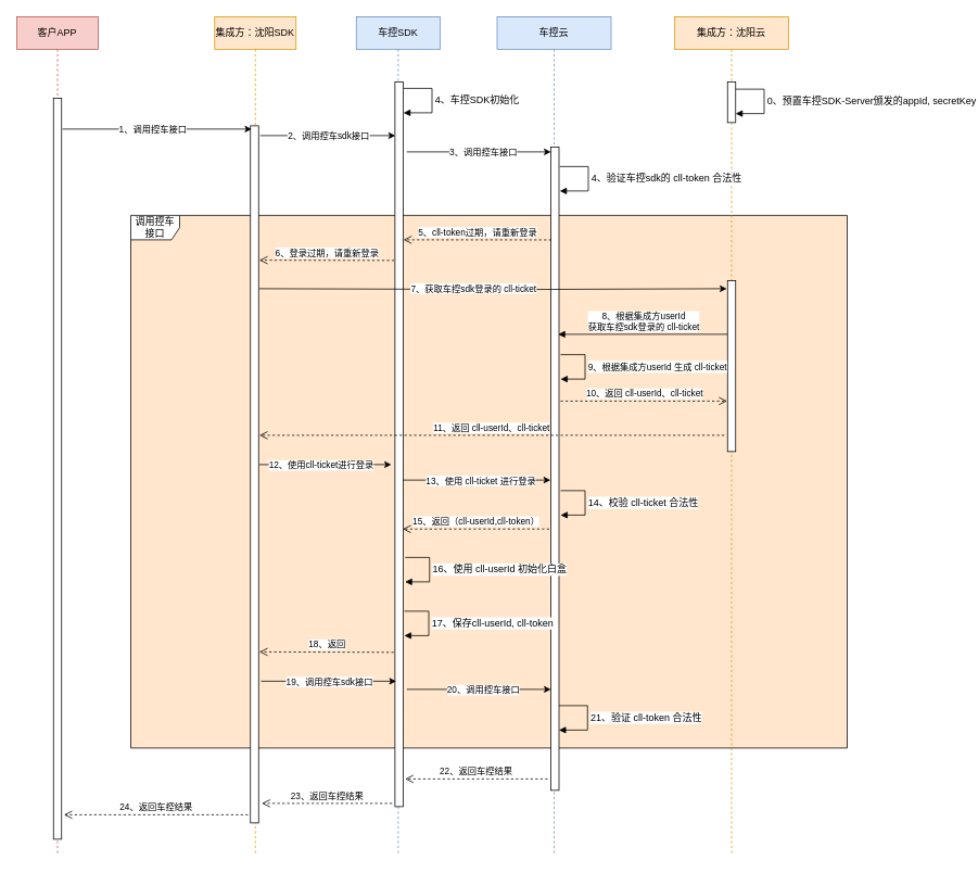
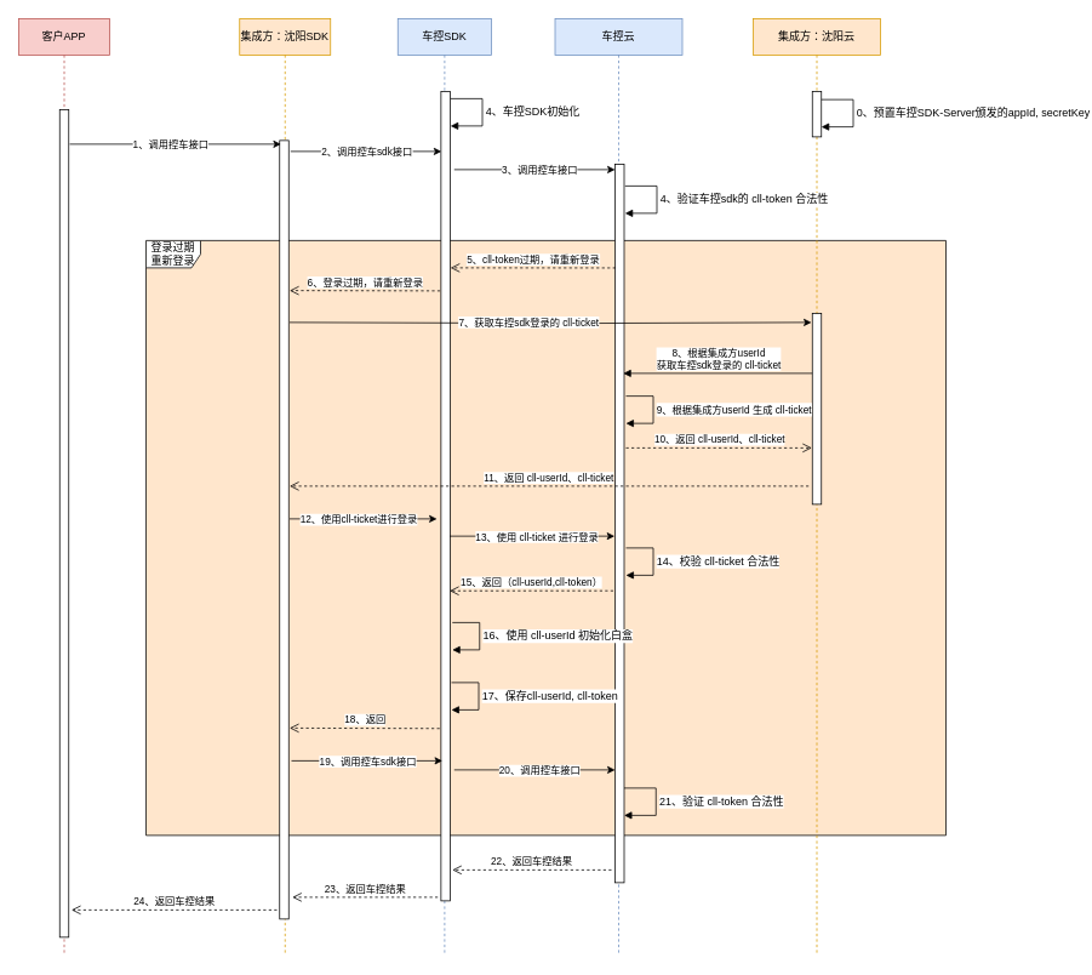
  <mxCell id="0" />
  <mxCell id="1" parent="0" />
- <mxCell id="2" value="调用控车接口" style="shape=umlFrame;whiteSpace=wrap;html=1;pointerEvents=0;sketch=0;strokeColor=default;align=center;verticalAlign=middle;fontFamily=Helvetica;fontSize=12;fontColor=default;fillColor=default;swimlaneFillColor=#FFE6CC;gradientColor=none;" parent="1" vertex="1"><mxGeometry x="160" y="264" width="880" height="654" as="geometry" /></mxCell>
+ <mxCell id="2" value="登录过期重新登录" style="shape=umlFrame;whiteSpace=wrap;html=1;pointerEvents=0;sketch=0;strokeColor=default;align=center;verticalAlign=middle;fontFamily=Helvetica;fontSize=12;fontColor=default;fillColor=default;swimlaneFillColor=#FFE6CC;gradientColor=none;" parent="1" vertex="1"><mxGeometry x="160" y="264" width="880" height="654" as="geometry" /></mxCell>
  <mxCell id="3" value="车控SDK" style="shape=umlLifeline;perimeter=lifelinePerimeter;whiteSpace=wrap;html=1;container=0;dropTarget=0;collapsible=0;recursiveResize=0;outlineConnect=0;portConstraint=eastwest;newEdgeStyle={&quot;edgeStyle&quot;:&quot;elbowEdgeStyle&quot;,&quot;elbow&quot;:&quot;vertical&quot;,&quot;curved&quot;:0,&quot;rounded&quot;:0};fillColor=#dae8fc;strokeColor=#6c8ebf;" parent="1" vertex="1"><mxGeometry x="437" y="20" width="103" height="1030" as="geometry" /></mxCell>
  <mxCell id="4" value="集成方：沈阳SDK" style="shape=umlLifeline;perimeter=lifelinePerimeter;whiteSpace=wrap;html=1;container=0;dropTarget=0;collapsible=0;recursiveResize=0;outlineConnect=0;portConstraint=eastwest;newEdgeStyle={&quot;edgeStyle&quot;:&quot;elbowEdgeStyle&quot;,&quot;elbow&quot;:&quot;vertical&quot;,&quot;curved&quot;:0,&quot;rounded&quot;:0};fillColor=#ffe6cc;strokeColor=#d79b00;" parent="1" vertex="1"><mxGeometry x="263" y="20" width="100" height="1030" as="geometry" /></mxCell>
  <mxCell id="5" value="" style="html=1;points=[];perimeter=orthogonalPerimeter;outlineConnect=0;targetShapes=umlLifeline;portConstraint=eastwest;newEdgeStyle={&quot;edgeStyle&quot;:&quot;elbowEdgeStyle&quot;,&quot;elbow&quot;:&quot;vertical&quot;,&quot;curved&quot;:0,&quot;rounded&quot;:0};" parent="4" vertex="1"><mxGeometry x="44" y="134" width="10" height="856" as="geometry" /></mxCell>
  <mxCell id="6" value="8、根据集成方userId &lt;br&gt;获取车控sdk登录的 cll-ticket" style="html=1;verticalAlign=bottom;endArrow=block;edgeStyle=elbowEdgeStyle;elbow=horizontal;curved=0;rounded=0;" parent="1" edge="1"><mxGeometry x="0.001" relative="1" as="geometry"><mxPoint x="895" y="410" as="sourcePoint" /><Array as="points" /><mxPoint x="685" y="410" as="targetPoint" /><mxPoint as="offset" /></mxGeometry></mxCell>
  <mxCell id="7" value="10、返回 cll-userId、cll-ticket" style="html=1;verticalAlign=bottom;endArrow=open;dashed=1;endSize=8;edgeStyle=elbowEdgeStyle;elbow=horizontal;curved=0;rounded=0;" parent="1" edge="1"><mxGeometry x="0.006" relative="1" as="geometry"><mxPoint x="892.5" y="492" as="targetPoint" /><Array as="points"><mxPoint x="773" y="492" /></Array><mxPoint x="688" y="492" as="sourcePoint" /><mxPoint as="offset" /></mxGeometry></mxCell>
  <mxCell id="8" value="车控云" style="shape=umlLifeline;perimeter=lifelinePerimeter;whiteSpace=wrap;html=1;container=0;dropTarget=0;collapsible=0;recursiveResize=0;outlineConnect=0;portConstraint=eastwest;newEdgeStyle={&quot;edgeStyle&quot;:&quot;elbowEdgeStyle&quot;,&quot;elbow&quot;:&quot;vertical&quot;,&quot;curved&quot;:0,&quot;rounded&quot;:0};fillColor=#dae8fc;strokeColor=#6c8ebf;" parent="1" vertex="1"><mxGeometry x="610" y="20" width="140" height="1030" as="geometry" /></mxCell>
  <mxCell id="9" value="" style="html=1;points=[];perimeter=orthogonalPerimeter;outlineConnect=0;targetShapes=umlLifeline;portConstraint=eastwest;newEdgeStyle={&quot;edgeStyle&quot;:&quot;elbowEdgeStyle&quot;,&quot;elbow&quot;:&quot;vertical&quot;,&quot;curved&quot;:0,&quot;rounded&quot;:0};" parent="8" vertex="1"><mxGeometry x="66" y="160" width="10" height="790" as="geometry" /></mxCell>
  <mxCell id="10" value="" style="endArrow=classic;html=1;rounded=0;" parent="8" edge="1"><mxGeometry width="50" height="50" relative="1" as="geometry"><mxPoint x="-291" y="146" as="sourcePoint" /><mxPoint x="-125" y="146" as="targetPoint" /></mxGeometry></mxCell>
  <mxCell id="11" value="2、调用控车sdk接口" style="edgeLabel;html=1;align=center;verticalAlign=middle;resizable=0;points=[];" parent="10" vertex="1" connectable="0"><mxGeometry x="-0.17" y="2" relative="1" as="geometry"><mxPoint x="14" y="2" as="offset" /></mxGeometry></mxCell>
  <mxCell id="12" value="" style="endArrow=classic;html=1;rounded=0;" parent="8" target="9" edge="1"><mxGeometry width="50" height="50" relative="1" as="geometry"><mxPoint x="-111" y="166" as="sourcePoint" /><mxPoint x="55" y="166" as="targetPoint" /></mxGeometry></mxCell>
  <mxCell id="13" value="3、调用控车接口" style="edgeLabel;html=1;align=center;verticalAlign=middle;resizable=0;points=[];" parent="12" vertex="1" connectable="0"><mxGeometry x="-0.17" y="2" relative="1" as="geometry"><mxPoint x="20" y="2" as="offset" /></mxGeometry></mxCell>
  <mxCell id="14" value="5、cll-token过期，请重新登录" style="html=1;verticalAlign=bottom;endArrow=open;dashed=1;endSize=8;edgeStyle=elbowEdgeStyle;elbow=vertical;curved=0;rounded=0;" parent="8" edge="1"><mxGeometry relative="1" as="geometry"><mxPoint x="-115" y="274" as="targetPoint" /><Array as="points" /><mxPoint x="66.5" y="274.103" as="sourcePoint" /></mxGeometry></mxCell>
  <mxCell id="15" value="6、登录过期，请重新登录" style="html=1;verticalAlign=bottom;endArrow=open;dashed=1;endSize=8;edgeStyle=elbowEdgeStyle;elbow=vertical;curved=0;rounded=0;" parent="8" edge="1"><mxGeometry x="0.004" relative="1" as="geometry"><mxPoint x="-292" y="299.24" as="targetPoint" /><Array as="points" /><mxPoint x="-126.5" y="299.333" as="sourcePoint" /><mxPoint as="offset" /></mxGeometry></mxCell>
  <mxCell id="16" value="" style="html=1;points=[];perimeter=orthogonalPerimeter;outlineConnect=0;targetShapes=umlLifeline;portConstraint=eastwest;newEdgeStyle={&quot;edgeStyle&quot;:&quot;elbowEdgeStyle&quot;,&quot;elbow&quot;:&quot;vertical&quot;,&quot;curved&quot;:0,&quot;rounded&quot;:0};" parent="8" vertex="1"><mxGeometry x="-125.5" y="80" width="10" height="890" as="geometry" /></mxCell>
  <mxCell id="17" value="集成方：沈阳云" style="shape=umlLifeline;perimeter=lifelinePerimeter;whiteSpace=wrap;html=1;container=0;dropTarget=0;collapsible=0;recursiveResize=0;outlineConnect=0;portConstraint=eastwest;newEdgeStyle={&quot;edgeStyle&quot;:&quot;elbowEdgeStyle&quot;,&quot;elbow&quot;:&quot;vertical&quot;,&quot;curved&quot;:0,&quot;rounded&quot;:0};fillColor=#ffe6cc;strokeColor=#d79b00;" parent="1" vertex="1"><mxGeometry x="828" y="20" width="140" height="1030" as="geometry" /></mxCell>
  <mxCell id="18" value="" style="html=1;points=[];perimeter=orthogonalPerimeter;outlineConnect=0;targetShapes=umlLifeline;portConstraint=eastwest;newEdgeStyle={&quot;edgeStyle&quot;:&quot;elbowEdgeStyle&quot;,&quot;elbow&quot;:&quot;vertical&quot;,&quot;curved&quot;:0,&quot;rounded&quot;:0};" parent="17" vertex="1"><mxGeometry x="65" y="80" width="10" height="50" as="geometry" /></mxCell>
  <mxCell id="19" value="0、预置车控SDK-Server颁发的appId, secretKey" style="html=1;align=left;spacingLeft=2;endArrow=block;rounded=0;edgeStyle=orthogonalEdgeStyle;curved=0;rounded=0;fontFamily=Helvetica;fontSize=12;fontColor=default;" parent="17" edge="1"><mxGeometry relative="1" as="geometry"><mxPoint x="75" y="89" as="sourcePoint" /><Array as="points"><mxPoint x="110" y="89" /><mxPoint x="110" y="119" /></Array><mxPoint x="75" y="119" as="targetPoint" /></mxGeometry></mxCell>
  <mxCell id="20" value="" style="html=1;points=[];perimeter=orthogonalPerimeter;outlineConnect=0;targetShapes=umlLifeline;portConstraint=eastwest;newEdgeStyle={&quot;edgeStyle&quot;:&quot;elbowEdgeStyle&quot;,&quot;elbow&quot;:&quot;vertical&quot;,&quot;curved&quot;:0,&quot;rounded&quot;:0};" parent="17" vertex="1"><mxGeometry x="65" y="324" width="10" height="210" as="geometry" /></mxCell>
  <mxCell id="21" value="" style="endArrow=classic;html=1;rounded=0;" parent="1" edge="1"><mxGeometry width="50" height="50" relative="1" as="geometry"><mxPoint x="318" y="354" as="sourcePoint" /><mxPoint x="892" y="354" as="targetPoint" /><Array as="points"><mxPoint x="633" y="355" /></Array></mxGeometry></mxCell>
  <mxCell id="22" value="7、&lt;span class=&quot;lark-record-clipboard&quot; data-lark-record-format=&quot;docx/text&quot; data-lark-record-data=&quot;{&amp;quot;rootId&amp;quot;:&amp;quot;Vaa9d1ZOkorkIcx9VxlcfpXfnqd&amp;quot;,&amp;quot;text&amp;quot;:{&amp;quot;initialAttributedTexts&amp;quot;:{&amp;quot;text&amp;quot;:{&amp;quot;0&amp;quot;:&amp;quot;获取车控sdk登录的dkTicket&amp;quot;},&amp;quot;attribs&amp;quot;:{&amp;quot;0&amp;quot;:&amp;quot;*0+i&amp;quot;}},&amp;quot;apool&amp;quot;:{&amp;quot;numToAttrib&amp;quot;:{&amp;quot;0&amp;quot;:[&amp;quot;author&amp;quot;,&amp;quot;7394293787637907457&amp;quot;]},&amp;quot;nextNum&amp;quot;:1}},&amp;quot;type&amp;quot;:&amp;quot;text&amp;quot;,&amp;quot;referenceRecordMap&amp;quot;:{},&amp;quot;extra&amp;quot;:{&amp;quot;channel&amp;quot;:&amp;quot;saas&amp;quot;,&amp;quot;pasteRandomId&amp;quot;:&amp;quot;7299a024-1c3c-40be-8f7b-bb12ddabe905&amp;quot;,&amp;quot;mention_page_title&amp;quot;:{},&amp;quot;external_mention_url&amp;quot;:{}},&amp;quot;isKeepQuoteContainer&amp;quot;:false,&amp;quot;isFromCode&amp;quot;:false,&amp;quot;selection&amp;quot;:[{&amp;quot;id&amp;quot;:18,&amp;quot;type&amp;quot;:&amp;quot;text&amp;quot;,&amp;quot;selection&amp;quot;:{&amp;quot;start&amp;quot;:2,&amp;quot;end&amp;quot;:20},&amp;quot;recordId&amp;quot;:&amp;quot;RPmsdTpCJoCOWRx68wlc1dnInSe&amp;quot;}],&amp;quot;payloadMap&amp;quot;:{},&amp;quot;isCut&amp;quot;:false}&quot;&gt;&lt;/span&gt;获取车控sdk登录的 cll-ticket" style="edgeLabel;html=1;align=center;verticalAlign=middle;resizable=0;points=[];" parent="21" vertex="1" connectable="0"><mxGeometry x="-0.17" y="2" relative="1" as="geometry"><mxPoint x="24" y="1" as="offset" /></mxGeometry></mxCell>
  <mxCell id="23" value="11、返回 cll-userId、cll-ticket" style="html=1;verticalAlign=bottom;endArrow=open;dashed=1;endSize=8;edgeStyle=elbowEdgeStyle;elbow=vertical;curved=0;rounded=0;" parent="1" edge="1"><mxGeometry x="0.001" relative="1" as="geometry"><mxPoint x="318" y="534.448" as="targetPoint" /><Array as="points" /><mxPoint x="889" y="534" as="sourcePoint" /><mxPoint as="offset" /></mxGeometry></mxCell>
  <mxCell id="24" value="14、校验 cll-ticket 合法性" style="html=1;align=left;spacingLeft=2;endArrow=block;rounded=0;edgeStyle=orthogonalEdgeStyle;curved=0;rounded=0;fontFamily=Helvetica;fontSize=12;fontColor=default;" parent="1" edge="1"><mxGeometry relative="1" as="geometry"><mxPoint x="688" y="602" as="sourcePoint" /><Array as="points"><mxPoint x="718" y="602" /><mxPoint x="718" y="632" /></Array><mxPoint x="688" y="632" as="targetPoint" /></mxGeometry></mxCell>
  <mxCell id="25" value="&lt;span style=&quot;font-size: 11px;&quot;&gt;9、根据集成方userId 生成 cll-ticket&lt;/span&gt;" style="html=1;align=left;spacingLeft=2;endArrow=block;rounded=0;edgeStyle=orthogonalEdgeStyle;curved=0;rounded=0;fontFamily=Helvetica;fontSize=12;fontColor=default;" parent="1" edge="1"><mxGeometry relative="1" as="geometry"><mxPoint x="688" y="435" as="sourcePoint" /><Array as="points"><mxPoint x="718" y="435" /><mxPoint x="718" y="465" /></Array><mxPoint x="688" y="465" as="targetPoint" /><mxPoint as="offset" /></mxGeometry></mxCell>
  <mxCell id="26" value="15、返回（cll-userId,cll-token）" style="html=1;verticalAlign=bottom;endArrow=open;dashed=1;endSize=8;edgeStyle=elbowEdgeStyle;elbow=horizontal;curved=0;rounded=0;exitX=0.3;exitY=0.32;exitDx=0;exitDy=0;exitPerimeter=0;" parent="1" edge="1"><mxGeometry relative="1" as="geometry"><mxPoint x="494" y="649.14" as="targetPoint" /><Array as="points" /><mxPoint x="674" y="649.08" as="sourcePoint" /></mxGeometry></mxCell>
  <mxCell id="27" value="" style="endArrow=classic;html=1;rounded=0;" parent="1" edge="1"><mxGeometry width="50" height="50" relative="1" as="geometry"><mxPoint x="318" y="570" as="sourcePoint" /><mxPoint x="480" y="570" as="targetPoint" /></mxGeometry></mxCell>
  <mxCell id="28" value="12、使用cll-ticket进行登录" style="edgeLabel;html=1;align=center;verticalAlign=middle;resizable=0;points=[];" parent="27" vertex="1" connectable="0"><mxGeometry x="-0.17" y="2" relative="1" as="geometry"><mxPoint x="8" y="2" as="offset" /></mxGeometry></mxCell>
  <mxCell id="29" value="18、返回" style="html=1;verticalAlign=bottom;endArrow=open;dashed=1;endSize=8;edgeStyle=elbowEdgeStyle;elbow=vertical;curved=0;rounded=0;" parent="1" edge="1"><mxGeometry relative="1" as="geometry"><mxPoint x="318" y="800" as="targetPoint" /><Array as="points" /><mxPoint x="483" y="800.5" as="sourcePoint" /></mxGeometry></mxCell>
  <mxCell id="30" value="" style="endArrow=classic;html=1;rounded=0;" parent="1" edge="1"><mxGeometry width="50" height="50" relative="1" as="geometry"><mxPoint x="494" y="589" as="sourcePoint" /><mxPoint x="675.5" y="589" as="targetPoint" /></mxGeometry></mxCell>
  <mxCell id="31" value="13、使用 cll-ticket 进行登录" style="edgeLabel;html=1;align=center;verticalAlign=middle;resizable=0;points=[];" parent="30" vertex="1" connectable="0"><mxGeometry x="-0.17" y="2" relative="1" as="geometry"><mxPoint x="20" y="2" as="offset" /></mxGeometry></mxCell>
  <mxCell id="32" value="17、保存cll-userId, cll-token" style="html=1;align=left;spacingLeft=2;endArrow=block;rounded=0;edgeStyle=orthogonalEdgeStyle;curved=0;rounded=0;fontFamily=Helvetica;fontSize=12;fontColor=default;" parent="1" edge="1"><mxGeometry relative="1" as="geometry"><mxPoint x="496" y="750" as="sourcePoint" /><Array as="points"><mxPoint x="526" y="750" /><mxPoint x="526" y="780" /></Array><mxPoint x="496" y="780" as="targetPoint" /><mxPoint as="offset" /></mxGeometry></mxCell>
  <mxCell id="33" value="4、验证车控sdk的 cll-token 合法性" style="html=1;align=left;spacingLeft=2;endArrow=block;rounded=0;edgeStyle=orthogonalEdgeStyle;curved=0;rounded=0;fontFamily=Helvetica;fontSize=12;fontColor=default;" parent="1" edge="1"><mxGeometry relative="1" as="geometry"><mxPoint x="687" y="204" as="sourcePoint" /><Array as="points"><mxPoint x="722" y="204" /><mxPoint x="722" y="234" /></Array><mxPoint x="687" y="234" as="targetPoint" /><mxPoint as="offset" /></mxGeometry></mxCell>
  <mxCell id="34" value="" style="endArrow=classic;html=1;rounded=0;" parent="1" edge="1"><mxGeometry width="50" height="50" relative="1" as="geometry"><mxPoint x="320" y="836" as="sourcePoint" /><mxPoint x="486" y="836" as="targetPoint" /></mxGeometry></mxCell>
  <mxCell id="35" value="19、调用控车sdk接口" style="edgeLabel;html=1;align=center;verticalAlign=middle;resizable=0;points=[];" parent="34" vertex="1" connectable="0"><mxGeometry x="-0.17" y="2" relative="1" as="geometry"><mxPoint x="14" y="2" as="offset" /></mxGeometry></mxCell>
  <mxCell id="36" value="" style="endArrow=classic;html=1;rounded=0;" parent="1" edge="1"><mxGeometry width="50" height="50" relative="1" as="geometry"><mxPoint x="499" y="846" as="sourcePoint" /><mxPoint x="676" y="846" as="targetPoint" /></mxGeometry></mxCell>
  <mxCell id="37" value="20、调用控车接口" style="edgeLabel;html=1;align=center;verticalAlign=middle;resizable=0;points=[];" parent="36" vertex="1" connectable="0"><mxGeometry x="-0.17" y="2" relative="1" as="geometry"><mxPoint x="20" y="2" as="offset" /></mxGeometry></mxCell>
  <mxCell id="38" value="21、验证 cll-token 合法性" style="html=1;align=left;spacingLeft=2;endArrow=block;rounded=0;edgeStyle=orthogonalEdgeStyle;curved=0;rounded=0;fontFamily=Helvetica;fontSize=12;fontColor=default;" parent="1" edge="1"><mxGeometry relative="1" as="geometry"><mxPoint x="686" y="866" as="sourcePoint" /><Array as="points"><mxPoint x="721" y="866" /><mxPoint x="721" y="896" /></Array><mxPoint x="686" y="896" as="targetPoint" /><mxPoint as="offset" /></mxGeometry></mxCell>
  <mxCell id="39" value="22、返回车控结果" style="html=1;verticalAlign=bottom;endArrow=open;dashed=1;endSize=8;edgeStyle=elbowEdgeStyle;elbow=vertical;curved=0;rounded=0;" parent="1" edge="1"><mxGeometry relative="1" as="geometry"><mxPoint x="497" y="956" as="targetPoint" /><Array as="points" /><mxPoint x="672" y="956" as="sourcePoint" /></mxGeometry></mxCell>
  <mxCell id="40" value="23、返回车控结果" style="html=1;verticalAlign=bottom;endArrow=open;dashed=1;endSize=8;edgeStyle=elbowEdgeStyle;elbow=vertical;curved=0;rounded=0;" parent="1" edge="1"><mxGeometry relative="1" as="geometry"><mxPoint x="321" y="986" as="targetPoint" /><Array as="points" /><mxPoint x="481" y="986" as="sourcePoint" /></mxGeometry></mxCell>
  <mxCell id="41" value="客户APP" style="shape=umlLifeline;perimeter=lifelinePerimeter;whiteSpace=wrap;html=1;container=0;dropTarget=0;collapsible=0;recursiveResize=0;outlineConnect=0;portConstraint=eastwest;newEdgeStyle={&quot;edgeStyle&quot;:&quot;elbowEdgeStyle&quot;,&quot;elbow&quot;:&quot;vertical&quot;,&quot;curved&quot;:0,&quot;rounded&quot;:0};fillColor=#f8cecc;strokeColor=#b85450;" parent="1" vertex="1"><mxGeometry x="20" y="20" width="100" height="1030" as="geometry" /></mxCell>
  <mxCell id="42" value="" style="html=1;points=[];perimeter=orthogonalPerimeter;outlineConnect=0;targetShapes=umlLifeline;portConstraint=eastwest;newEdgeStyle={&quot;edgeStyle&quot;:&quot;elbowEdgeStyle&quot;,&quot;elbow&quot;:&quot;vertical&quot;,&quot;curved&quot;:0,&quot;rounded&quot;:0};" parent="41" vertex="1"><mxGeometry x="45" y="100" width="10" height="910" as="geometry" /></mxCell>
  <mxCell id="43" value="" style="endArrow=classic;html=1;rounded=0;" parent="1" edge="1"><mxGeometry width="50" height="50" relative="1" as="geometry"><mxPoint x="76" y="158" as="sourcePoint" /><mxPoint x="308.5" y="158" as="targetPoint" /></mxGeometry></mxCell>
  <mxCell id="44" value="1、调用控车接口" style="edgeLabel;html=1;align=center;verticalAlign=middle;resizable=0;points=[];" parent="43" vertex="1" connectable="0"><mxGeometry x="-0.17" y="2" relative="1" as="geometry"><mxPoint x="14" y="2" as="offset" /></mxGeometry></mxCell>
  <mxCell id="45" value="24、返回车控结果" style="html=1;verticalAlign=bottom;endArrow=open;dashed=1;endSize=8;edgeStyle=elbowEdgeStyle;elbow=vertical;curved=0;rounded=0;" parent="1" edge="1"><mxGeometry relative="1" as="geometry"><mxPoint x="78" y="1000" as="targetPoint" /><Array as="points" /><mxPoint x="304" y="1000" as="sourcePoint" /></mxGeometry></mxCell>
  <mxCell id="46" value="4、车控SDK初始化" style="html=1;align=left;spacingLeft=2;endArrow=block;rounded=0;edgeStyle=orthogonalEdgeStyle;curved=0;rounded=0;fontFamily=Helvetica;fontSize=12;fontColor=default;" parent="1" edge="1"><mxGeometry relative="1" as="geometry"><mxPoint x="495" y="108" as="sourcePoint" /><Array as="points"><mxPoint x="530" y="108" /><mxPoint x="530" y="138" /></Array><mxPoint x="495" y="138" as="targetPoint" /></mxGeometry></mxCell>
  <mxCell id="47" value="16、使用 cll-userId 初始化白盒" style="html=1;align=left;spacingLeft=2;endArrow=block;rounded=0;edgeStyle=orthogonalEdgeStyle;curved=0;rounded=0;fontFamily=Helvetica;fontSize=12;fontColor=default;" parent="1" edge="1"><mxGeometry relative="1" as="geometry"><mxPoint x="497" y="684" as="sourcePoint" /><Array as="points"><mxPoint x="527" y="684" /><mxPoint x="527" y="714" /></Array><mxPoint x="497" y="714" as="targetPoint" /><mxPoint as="offset" /></mxGeometry></mxCell>
